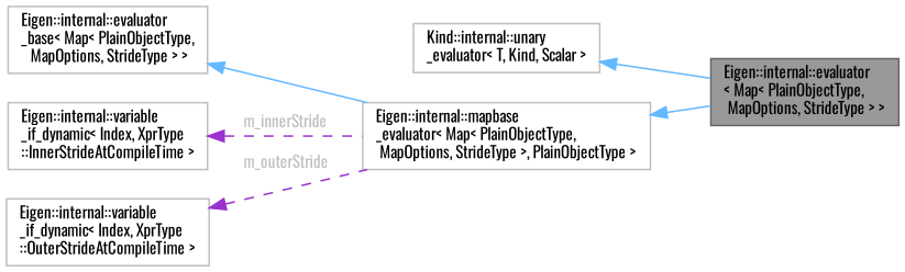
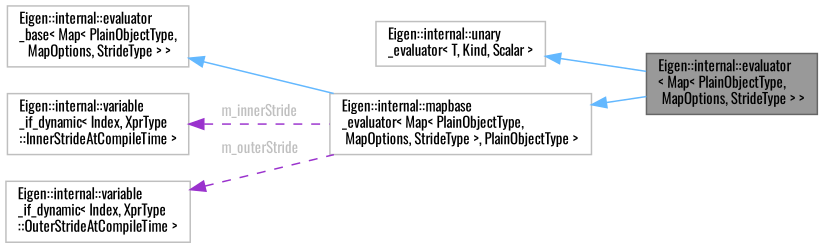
  digraph {
    rankdir=LR
    fontname=Oswald
    node [color=grey75 fillcolor=white fontname=Oswald fontsize=10 shape=box style=filled]
    edge [color=steelblue1 dir=back fontname=Oswald fontsize=10 labelfontname=Helvetica labelfontsize=10 style=solid]
    n1 [color=gray40 fillcolor=grey60 fontcolor=black height=0.2 label="Eigen::internal::evaluator\l\< Map\< PlainObjectType,\l MapOptions, StrideType \> \>" width=0.4]
-   n2 [height=0.2 label="Kind::internal::unary\l_evaluator\< T, Kind, Scalar \>" width=0.4]
+   n2 [height=0.2 label="Eigen::internal::unary\l_evaluator\< T, Kind, Scalar \>" width=0.4]
    n3 [height=0.2 label="Eigen::internal::mapbase\l_evaluator\< Map\< PlainObjectType,\l MapOptions, StrideType \>, PlainObjectType \>" width=0.4]
    n4 [height=0.2 label="Eigen::internal::evaluator\l_base\< Map\< PlainObjectType,\l MapOptions, StrideType \> \>" width=0.4]
    n5 [height=0.2 label="Eigen::internal::variable\l_if_dynamic\< Index, XprType\l::InnerStrideAtCompileTime \>" width=0.4]
    n6 [height=0.2 label="Eigen::internal::variable\l_if_dynamic\< Index, XprType\l::OuterStrideAtCompileTime \>" width=0.4]
    n2 -> n1
    n3 -> n1
    n4 -> n3
    n5 -> n3 [color=darkorchid3 fontcolor=grey label=<<TABLE CELLBORDER="0" BORDER="0"><TR><TD VALIGN="top" ALIGN="LEFT" CELLPADDING="1" CELLSPACING="0">m_innerStride</TD></TR> </TABLE>> style=dashed]
    n6 -> n3 [color=darkorchid3 fontcolor=grey label=<<TABLE CELLBORDER="0" BORDER="0"><TR><TD VALIGN="top" ALIGN="LEFT" CELLPADDING="1" CELLSPACING="0">m_outerStride</TD></TR> </TABLE>> style=dashed]
  }
